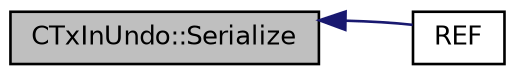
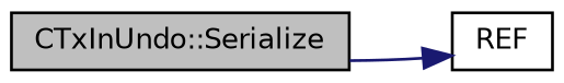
  digraph {
    rankdir=LR
    node [color=black fontname=Helvetica fontsize=10 shape=record style=filled]
    n1 [fillcolor=grey75 fontcolor=black height=0.2 label="CTxInUndo::Serialize" width=0.4]
    n2 [fillcolor=white height=0.2 label=REF width=0.4]
-   n2 -> n1 [color=midnightblue fontname=Helvetica fontsize=10 labelfontname=Helvetica labelfontsize=10 style=solid]
+   n1 -> n2 [color=midnightblue fontname=Helvetica fontsize=10 labelfontname=Helvetica labelfontsize=10 style=solid]
  }
